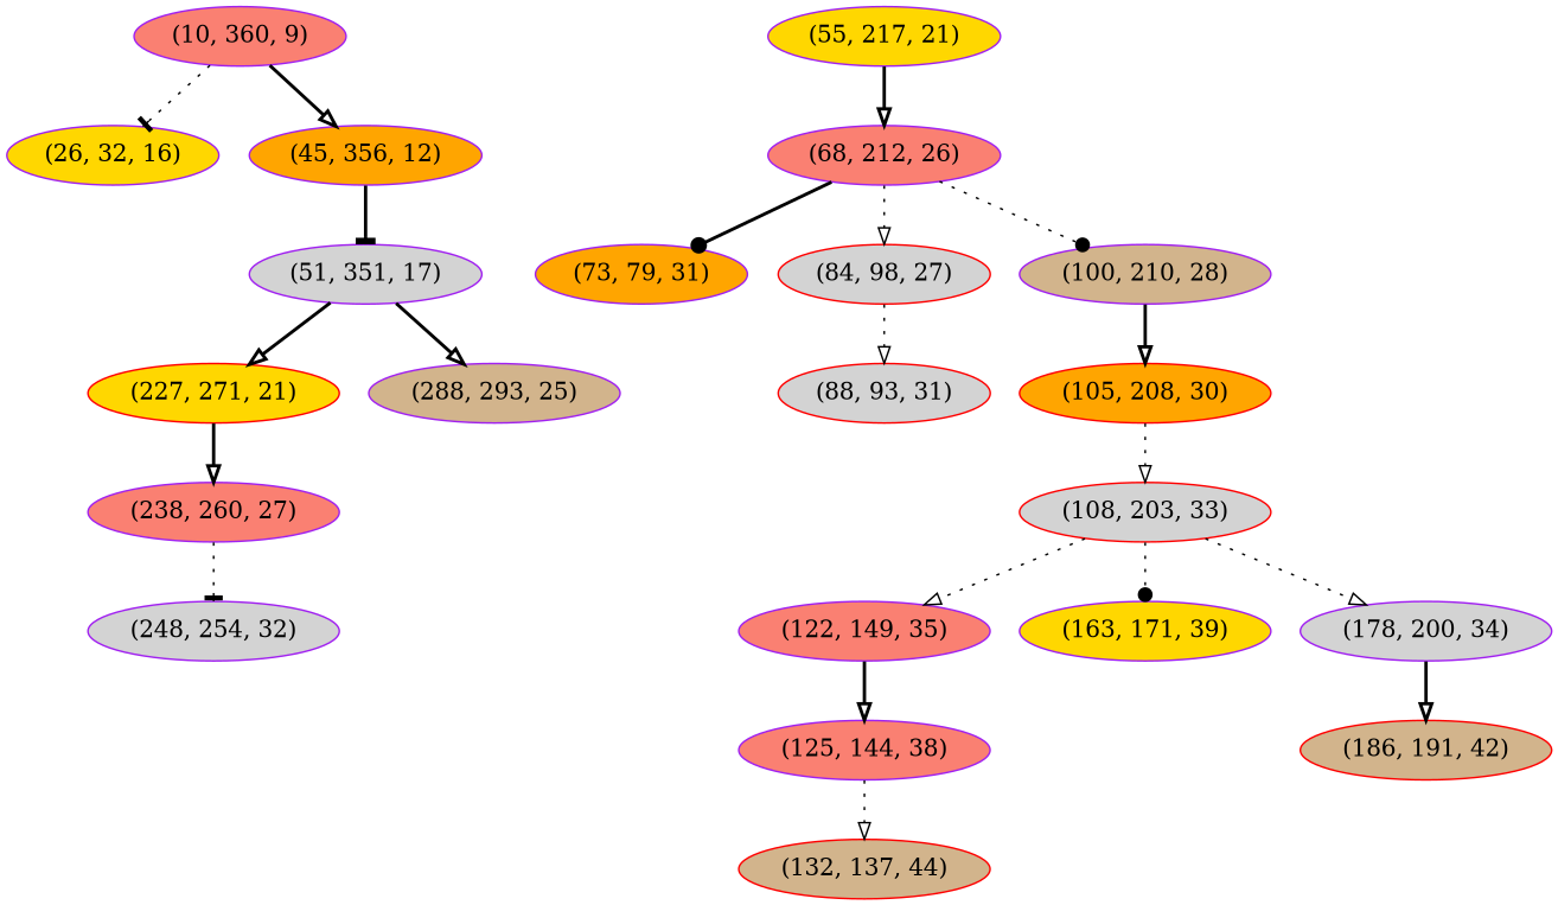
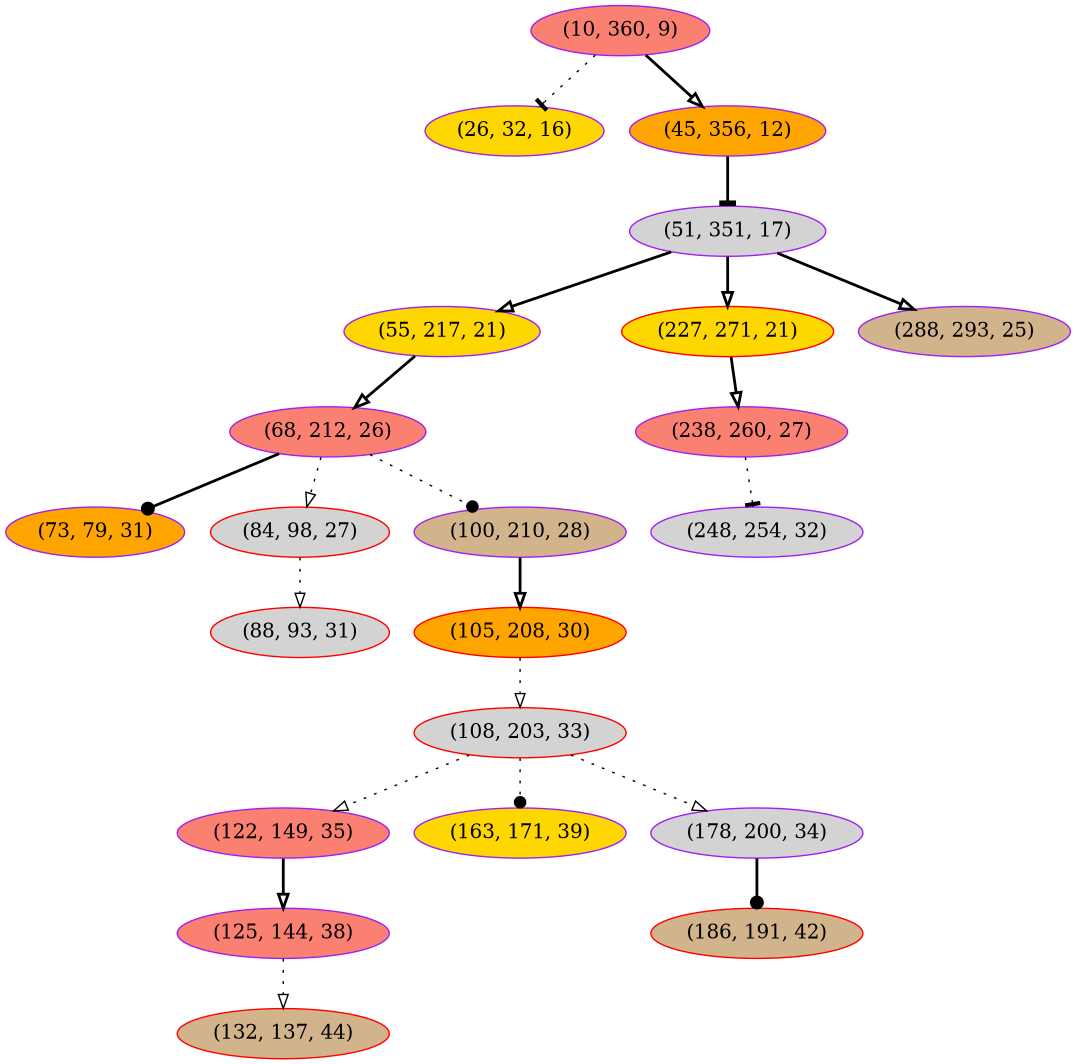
  digraph {
    node [color=purple fillcolor=lightgrey style=filled]
    edge [arrowhead=onormal style=bold]
    "(10, 360, 9)" [fillcolor=salmon]
    "(26, 32, 16)" [fillcolor=gold]
    "(45, 356, 12)" [fillcolor=orange]
    "(51, 351, 17)"
    "(55, 217, 21)" [fillcolor=gold]
    "(227, 271, 21)" [color=red fillcolor=gold]
    "(288, 293, 25)" [fillcolor=tan]
    "(68, 212, 26)" [fillcolor=salmon]
    "(238, 260, 27)" [fillcolor=salmon]
    "(73, 79, 31)" [fillcolor=orange]
    "(84, 98, 27)" [color=red]
    "(100, 210, 28)" [fillcolor=tan]
    "(88, 93, 31)" [color=red]
    "(105, 208, 30)" [color=red fillcolor=orange]
    "(108, 203, 33)" [color=red]
    "(122, 149, 35)" [fillcolor=salmon]
    "(163, 171, 39)" [fillcolor=gold]
    "(178, 200, 34)"
    "(125, 144, 38)" [fillcolor=salmon]
    "(186, 191, 42)" [color=red fillcolor=tan]
    "(132, 137, 44)" [color=red fillcolor=tan]
    "(248, 254, 32)"
    "(10, 360, 9)" -> "(26, 32, 16)" [arrowhead=tee style=dotted]
    "(10, 360, 9)" -> "(45, 356, 12)"
    "(45, 356, 12)" -> "(51, 351, 17)" [arrowhead=tee]
+   "(51, 351, 17)" -> "(55, 217, 21)"
    "(51, 351, 17)" -> "(227, 271, 21)"
    "(51, 351, 17)" -> "(288, 293, 25)"
    "(55, 217, 21)" -> "(68, 212, 26)"
    "(227, 271, 21)" -> "(238, 260, 27)"
    "(68, 212, 26)" -> "(73, 79, 31)" [arrowhead=dot]
    "(68, 212, 26)" -> "(84, 98, 27)" [style=dotted]
    "(68, 212, 26)" -> "(100, 210, 28)" [arrowhead=dot style=dotted]
    "(238, 260, 27)" -> "(248, 254, 32)" [arrowhead=tee style=dotted]
    "(84, 98, 27)" -> "(88, 93, 31)" [style=dotted]
    "(100, 210, 28)" -> "(105, 208, 30)"
    "(105, 208, 30)" -> "(108, 203, 33)" [style=dotted]
    "(108, 203, 33)" -> "(122, 149, 35)" [style=dotted]
    "(108, 203, 33)" -> "(163, 171, 39)" [arrowhead=dot style=dotted]
    "(108, 203, 33)" -> "(178, 200, 34)" [style=dotted]
    "(122, 149, 35)" -> "(125, 144, 38)"
-   "(178, 200, 34)" -> "(186, 191, 42)"
+   "(178, 200, 34)" -> "(186, 191, 42)" [arrowhead=dot]
    "(125, 144, 38)" -> "(132, 137, 44)" [style=dotted]
  }
